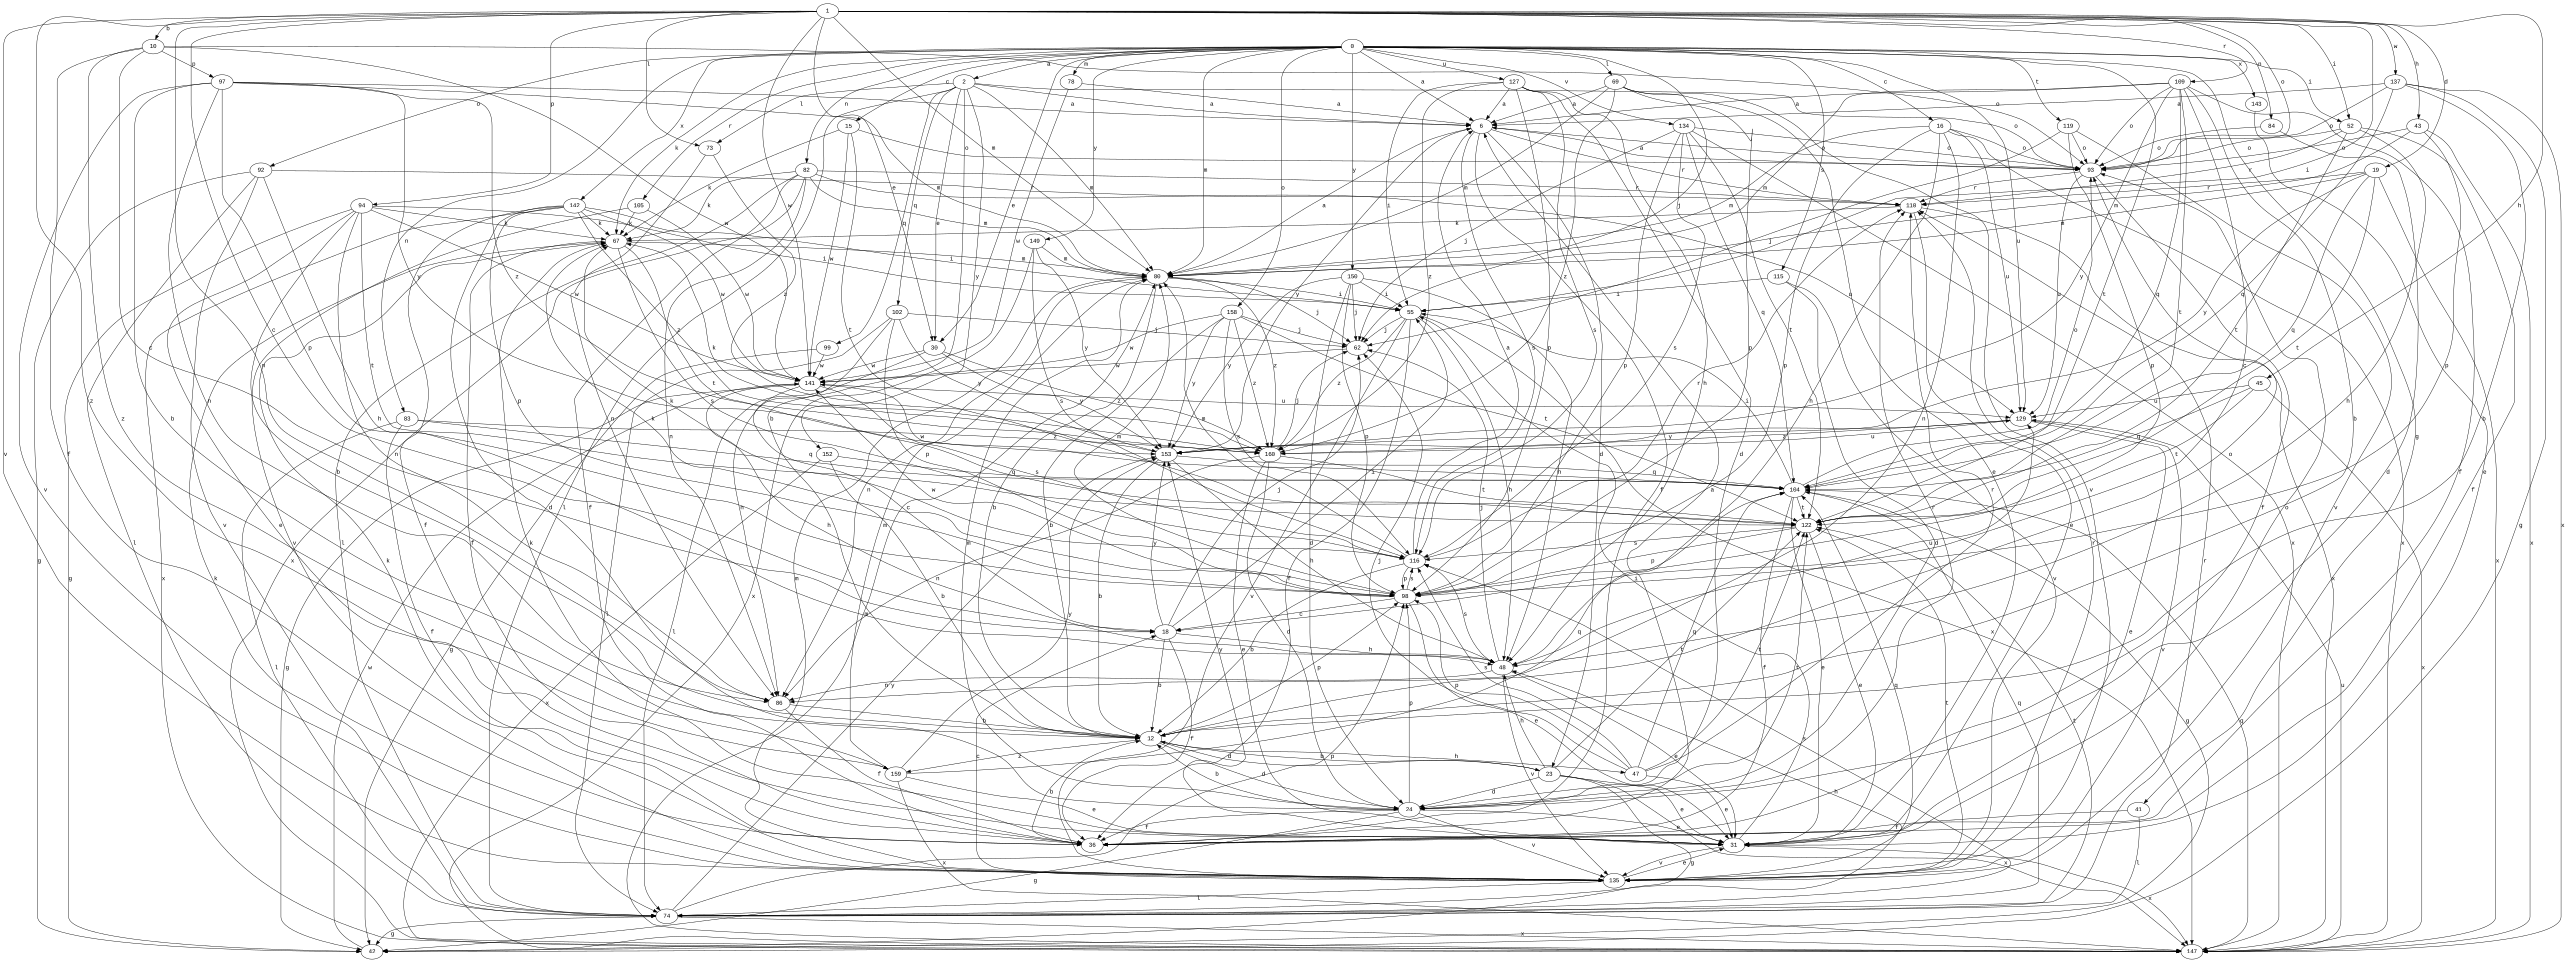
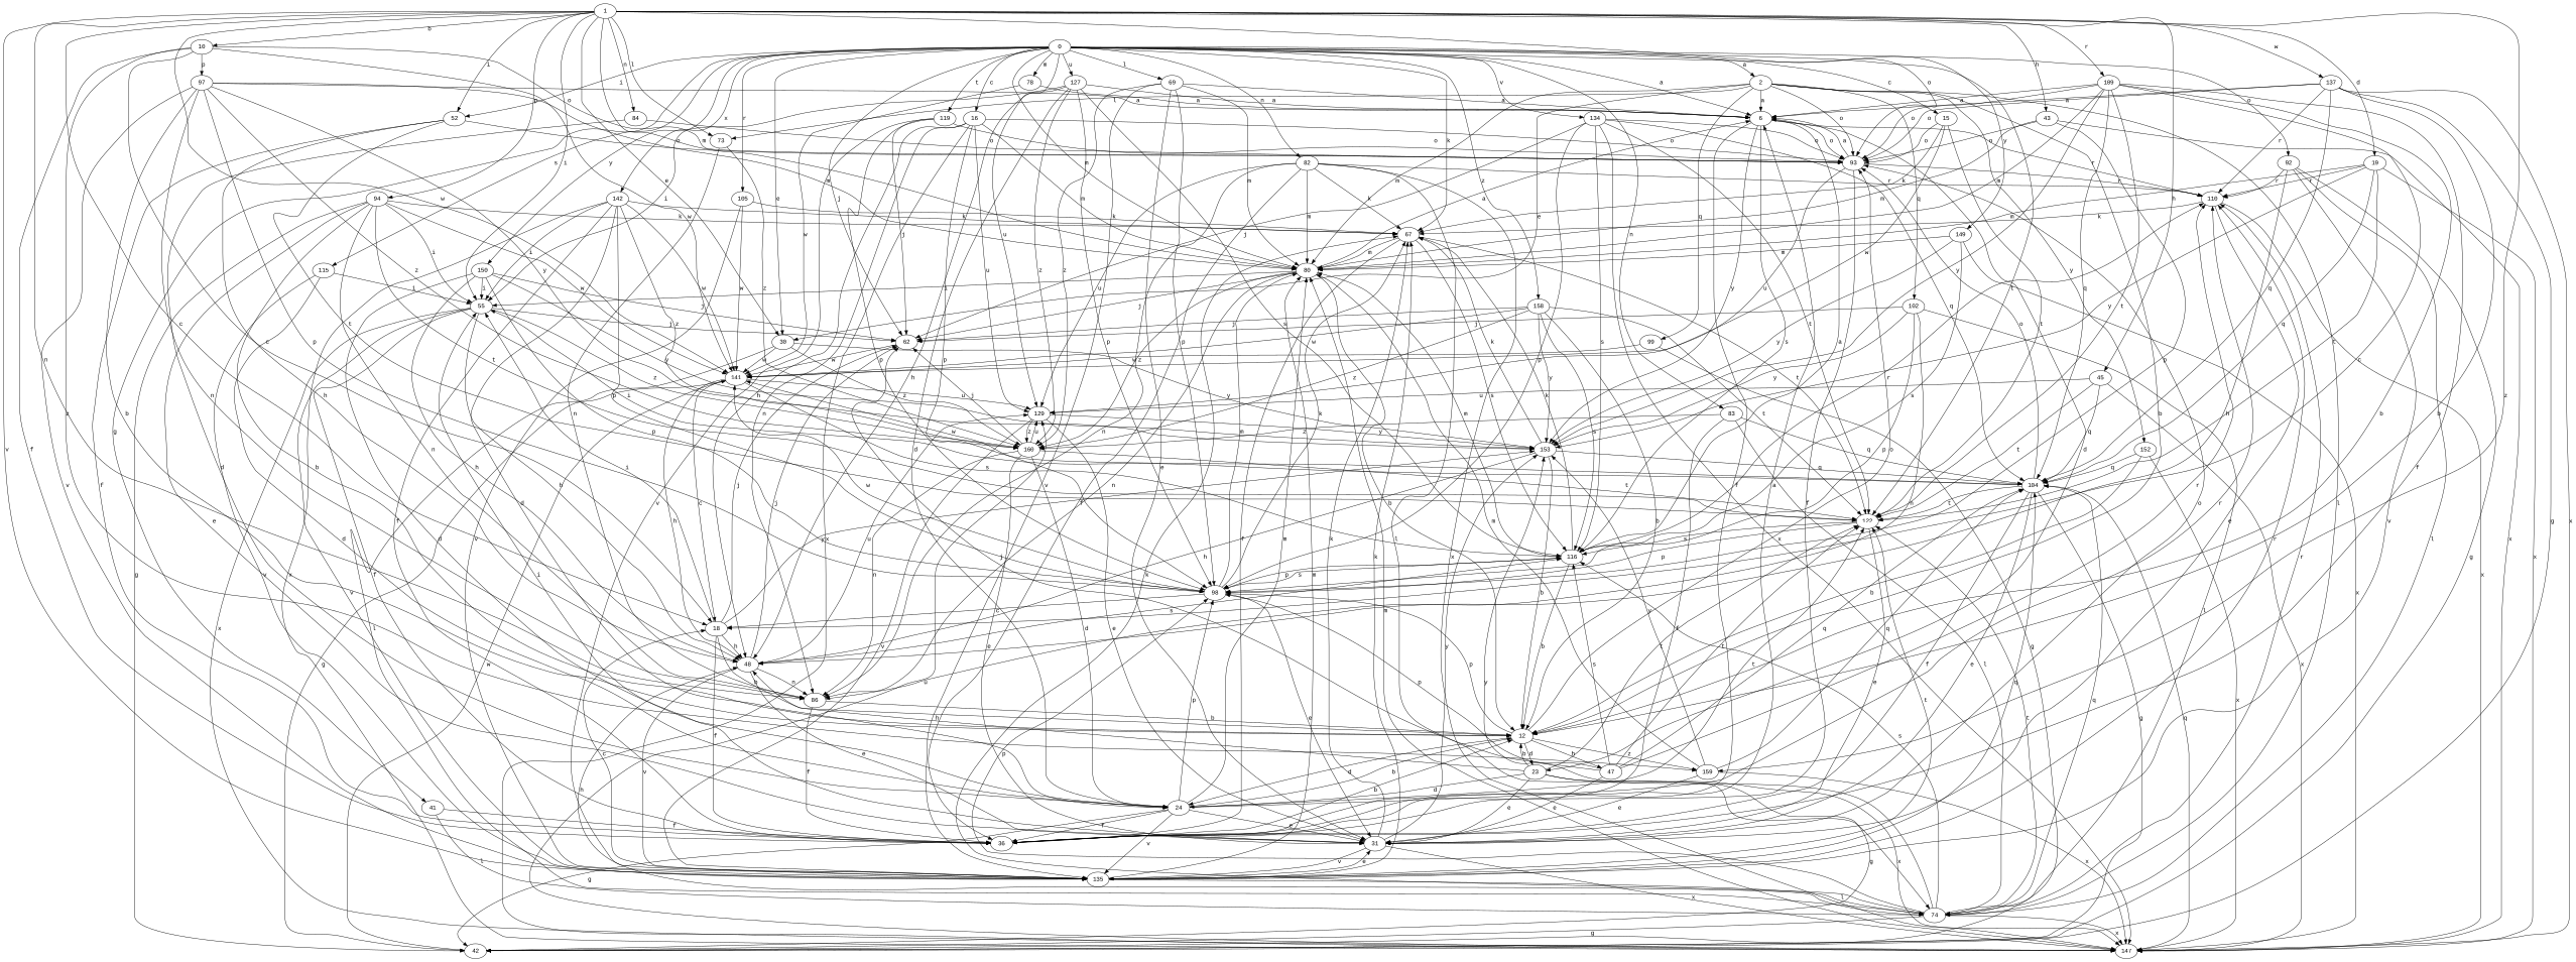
  strict digraph {
    fontname="Liberation Mono"
    node [fontname="Liberation Mono"]
    edge [fontname="Liberation Mono"]
    0
    2
    6
    15
    16
    30
    41
    52
    62
    67
    69
    78
    80
    82
    83
    92
    105
    115
    119
    122
    127
    129
    134
    142
-   143
    149
    150
    158
    73
    93
    12
    74
    99
    102
    152
    23
    36
    110
    116
    153
    141
    86
    98
    48
    147
    160
    135
    31
    55
    104
    42
    24
    1
    10
    18
    19
    43
    45
    84
    94
    109
    137
    159
    97
    47
    0 -> 2 [label=a]
    0 -> 6 [label=a]
    0 -> 15 [label=c]
    0 -> 16 [label=c]
    0 -> 30 [label=e]
    0 -> 41 [label=g]
    0 -> 52 [label=i]
    0 -> 62 [label=j]
    0 -> 67 [label=k]
    0 -> 69 [label=l]
    0 -> 78 [label=m]
    0 -> 80 [label=m]
    0 -> 82 [label=n]
    0 -> 83 [label=n]
    0 -> 92 [label=o]
    0 -> 105 [label=r]
    0 -> 115 [label=s]
    0 -> 119 [label=t]
    0 -> 122 [label=t]
    0 -> 127 [label=u]
    0 -> 129 [label=u]
    0 -> 134 [label=v]
    0 -> 142 [label=x]
-   0 -> 143 [label=x]
    0 -> 149 [label=y]
    0 -> 150 [label=y]
-   0 -> 158 [label=o]
+   0 -> 158 [label=z]
    2 -> 6 [label=a]
    2 -> 30 [label=e]
    2 -> 80 [label=m]
    2 -> 73 [label=l]
    2 -> 93 [label=o]
    2 -> 12 [label=b]
    2 -> 74 [label=l]
    2 -> 99 [label=q]
    2 -> 102 [label=q]
    2 -> 152 [label=y]
    6 -> 93 [label=o]
    6 -> 23 [label=d]
    6 -> 36 [label=f]
    6 -> 110 [label=r]
    6 -> 116 [label=s]
    6 -> 153 [label=y]
    15 -> 67 [label=k]
    15 -> 122 [label=t]
    15 -> 93 [label=o]
    15 -> 141 [label=w]
    16 -> 80 [label=m]
    16 -> 129 [label=u]
    16 -> 93 [label=o]
    16 -> 86 [label=n]
    16 -> 98 [label=p]
    16 -> 48 [label=h]
    16 -> 147 [label=x]
    30 -> 74 [label=l]
    30 -> 153 [label=y]
    30 -> 141 [label=w]
    30 -> 160 [label=z]
    41 -> 74 [label=l]
    41 -> 36 [label=f]
    52 -> 122 [label=t]
    52 -> 93 [label=o]
    52 -> 36 [label=f]
-   52 -> 110 [label=r]
+   137 -> 110 [label=r]
    52 -> 48 [label=h]
    62 -> 141 [label=w]
    67 -> 80 [label=m]
    67 -> 122 [label=t]
    67 -> 36 [label=f]
    67 -> 116 [label=s]
    69 -> 6 [label=a]
    69 -> 80 [label=m]
    69 -> 98 [label=p]
    69 -> 160 [label=z]
    69 -> 135 [label=v]
    69 -> 31 [label=e]
    78 -> 6 [label=a]
    78 -> 141 [label=w]
    80 -> 6 [label=a]
    80 -> 62 [label=j]
    80 -> 12 [label=b]
    80 -> 86 [label=n]
    80 -> 160 [label=z]
    80 -> 55 [label=i]
    82 -> 67 [label=k]
    82 -> 80 [label=m]
    82 -> 129 [label=u]
    82 -> 74 [label=l]
    82 -> 36 [label=f]
    82 -> 110 [label=r]
    82 -> 86 [label=n]
    82 -> 147 [label=x]
    83 -> 74 [label=l]
    83 -> 36 [label=f]
    83 -> 160 [label=z]
    83 -> 104 [label=q]
    92 -> 74 [label=l]
    92 -> 110 [label=r]
    92 -> 48 [label=h]
    92 -> 135 [label=v]
    92 -> 42 [label=g]
    105 -> 67 [label=k]
    105 -> 141 [label=w]
    105 -> 135 [label=v]
    115 -> 135 [label=v]
    115 -> 55 [label=i]
    115 -> 24 [label=d]
    119 -> 62 [label=j]
    119 -> 93 [label=o]
    119 -> 98 [label=p]
    119 -> 135 [label=v]
    122 -> 116 [label=s]
    122 -> 98 [label=p]
    122 -> 31 [label=e]
    127 -> 6 [label=a]
    127 -> 116 [label=s]
    127 -> 98 [label=p]
    127 -> 48 [label=h]
    127 -> 160 [label=z]
    127 -> 55 [label=i]
    127 -> 24 [label=d]
    129 -> 153 [label=y]
    129 -> 160 [label=z]
    129 -> 135 [label=v]
    129 -> 31 [label=e]
    134 -> 62 [label=j]
    134 -> 122 [label=t]
    134 -> 93 [label=o]
    134 -> 116 [label=s]
    134 -> 98 [label=p]
    134 -> 147 [label=x]
    134 -> 104 [label=q]
    142 -> 67 [label=k]
    142 -> 36 [label=f]
    142 -> 141 [label=w]
    142 -> 98 [label=p]
    142 -> 147 [label=x]
    142 -> 160 [label=z]
    142 -> 55 [label=i]
    142 -> 24 [label=d]
-   143 -> 31 [label=e]
    149 -> 80 [label=m]
    149 -> 116 [label=s]
    149 -> 153 [label=y]
    149 -> 147 [label=x]
    150 -> 62 [label=j]
    150 -> 153 [label=y]
    150 -> 98 [label=p]
    150 -> 48 [label=h]
    150 -> 55 [label=i]
    150 -> 24 [label=d]
    158 -> 62 [label=j]
    158 -> 122 [label=t]
    158 -> 12 [label=b]
    158 -> 116 [label=s]
    158 -> 153 [label=y]
    158 -> 141 [label=w]
    158 -> 160 [label=z]
    73 -> 86 [label=n]
    73 -> 160 [label=z]
    93 -> 6 [label=a]
    93 -> 129 [label=u]
    93 -> 36 [label=f]
    93 -> 110 [label=r]
    12 -> 93 [label=o]
    12 -> 23 [label=d]
    12 -> 98 [label=p]
    12 -> 24 [label=d]
    12 -> 159 [label=z]
    12 -> 47 [label=h]
    74 -> 67 [label=k]
    74 -> 122 [label=t]
    74 -> 110 [label=r]
    74 -> 116 [label=s]
    74 -> 153 [label=y]
    74 -> 98 [label=p]
    74 -> 48 [label=h]
    74 -> 147 [label=x]
    74 -> 104 [label=q]
    74 -> 42 [label=g]
    99 -> 141 [label=w]
    99 -> 42 [label=g]
    102 -> 62 [label=j]
    102 -> 74 [label=l]
    102 -> 153 [label=y]
    102 -> 86 [label=n]
    102 -> 98 [label=p]
    152 -> 12 [label=b]
    152 -> 147 [label=x]
    152 -> 104 [label=q]
    23 -> 122 [label=t]
    23 -> 12 [label=b]
    23 -> 48 [label=h]
    23 -> 147 [label=x]
    23 -> 31 [label=e]
    23 -> 42 [label=g]
    23 -> 24 [label=d]
    36 -> 6 [label=a]
    36 -> 12 [label=b]
    110 -> 67 [label=k]
    110 -> 147 [label=x]
    110 -> 31 [label=e]
    116 -> 6 [label=a]
    116 -> 67 [label=k]
    116 -> 80 [label=m]
    116 -> 12 [label=b]
    116 -> 110 [label=r]
    116 -> 98 [label=p]
    153 -> 67 [label=k]
    153 -> 12 [label=b]
    153 -> 48 [label=h]
    153 -> 104 [label=q]
    141 -> 129 [label=u]
    141 -> 116 [label=s]
    141 -> 48 [label=h]
    141 -> 42 [label=g]
    141 -> 18 [label=c]
    86 -> 12 [label=b]
    86 -> 36 [label=f]
    98 -> 67 [label=k]
    98 -> 80 [label=m]
    98 -> 116 [label=s]
    98 -> 141 [label=w]
    98 -> 31 [label=e]
    98 -> 18 [label=c]
    48 -> 62 [label=j]
    48 -> 129 [label=u]
    48 -> 116 [label=s]
    48 -> 86 [label=n]
    48 -> 135 [label=v]
    48 -> 31 [label=e]
    147 -> 80 [label=m]
    147 -> 129 [label=u]
    147 -> 104 [label=q]
    160 -> 62 [label=j]
    160 -> 122 [label=t]
    160 -> 129 [label=u]
    160 -> 86 [label=n]
    160 -> 31 [label=e]
    160 -> 24 [label=d]
    135 -> 67 [label=k]
    135 -> 80 [label=m]
    135 -> 122 [label=t]
    135 -> 74 [label=l]
    135 -> 110 [label=r]
    135 -> 31 [label=e]
    135 -> 104 [label=q]
    135 -> 18 [label=c]
    31 -> 67 [label=k]
    31 -> 93 [label=o]
    31 -> 153 [label=y]
    31 -> 147 [label=x]
    31 -> 135 [label=v]
    31 -> 55 [label=i]
    55 -> 62 [label=j]
    55 -> 36 [label=f]
    55 -> 48 [label=h]
    55 -> 147 [label=x]
    55 -> 160 [label=z]
    55 -> 135 [label=v]
    104 -> 122 [label=t]
    104 -> 93 [label=o]
    104 -> 36 [label=f]
    104 -> 141 [label=w]
    104 -> 31 [label=e]
    104 -> 55 [label=i]
    104 -> 42 [label=g]
    42 -> 141 [label=w]
    24 -> 80 [label=m]
    24 -> 122 [label=t]
    24 -> 12 [label=b]
    24 -> 36 [label=f]
    24 -> 110 [label=r]
    24 -> 98 [label=p]
    24 -> 135 [label=v]
    24 -> 31 [label=e]
    24 -> 42 [label=g]
    1 -> 30 [label=e]
    1 -> 52 [label=i]
    1 -> 80 [label=m]
    1 -> 73 [label=l]
    1 -> 93 [label=o]
    1 -> 141 [label=w]
    1 -> 86 [label=n]
    1 -> 135 [label=v]
    1 -> 55 [label=i]
    1 -> 10 [label=b]
    1 -> 18 [label=c]
    1 -> 19 [label=d]
    1 -> 43 [label=h]
    1 -> 45 [label=h]
    1 -> 84 [label=n]
    1 -> 94 [label=p]
    1 -> 109 [label=r]
    1 -> 137 [label=w]
    1 -> 159 [label=z]
    10 -> 93 [label=o]
    10 -> 36 [label=f]
    10 -> 141 [label=w]
    10 -> 18 [label=c]
    10 -> 159 [label=z]
    10 -> 97 [label=p]
    18 -> 62 [label=j]
    18 -> 12 [label=b]
    18 -> 36 [label=f]
    18 -> 153 [label=y]
    18 -> 48 [label=h]
    18 -> 55 [label=i]
    19 -> 80 [label=m]
    19 -> 122 [label=t]
    19 -> 110 [label=r]
    19 -> 153 [label=y]
    19 -> 147 [label=x]
    19 -> 104 [label=q]
    43 -> 80 [label=m]
    43 -> 93 [label=o]
    43 -> 98 [label=p]
    43 -> 147 [label=x]
    45 -> 122 [label=t]
    45 -> 129 [label=u]
    45 -> 147 [label=x]
    45 -> 104 [label=q]
    84 -> 93 [label=o]
    84 -> 24 [label=d]
    94 -> 67 [label=k]
    94 -> 122 [label=t]
    94 -> 12 [label=b]
    94 -> 141 [label=w]
    94 -> 86 [label=n]
    94 -> 31 [label=e]
    94 -> 55 [label=i]
    94 -> 42 [label=g]
    109 -> 6 [label=a]
    109 -> 80 [label=m]
    109 -> 122 [label=t]
    109 -> 93 [label=o]
    109 -> 12 [label=b]
    109 -> 36 [label=f]
    109 -> 153 [label=y]
    109 -> 104 [label=q]
    109 -> 18 [label=c]
    137 -> 6 [label=a]
    137 -> 93 [label=o]
    137 -> 12 [label=b]
    137 -> 147 [label=x]
    137 -> 104 [label=q]
    137 -> 42 [label=g]
    159 -> 80 [label=m]
    159 -> 153 [label=y]
    159 -> 147 [label=x]
    159 -> 31 [label=e]
    159 -> 104 [label=q]
    97 -> 6 [label=a]
    97 -> 80 [label=m]
    97 -> 12 [label=b]
    97 -> 153 [label=y]
    97 -> 86 [label=n]
    97 -> 98 [label=p]
    97 -> 160 [label=z]
    97 -> 135 [label=v]
    47 -> 62 [label=j]
    47 -> 122 [label=t]
    47 -> 110 [label=r]
    47 -> 116 [label=s]
    47 -> 98 [label=p]
    47 -> 31 [label=e]
    47 -> 104 [label=q]
  }
